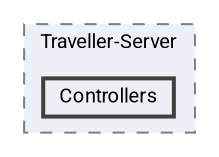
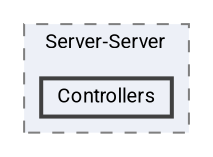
  digraph {
    compound=true
    fontname=Roboto
    n1 [color=grey25 fillcolor="#edf0f7" fontname=Roboto fontsize=10 height=0.2 label=Controllers shape=box style="filled,bold" width=0.4]
    subgraph cluster_1 {
      bgcolor="#edf0f7"
      fontsize=10
-     label="Traveller-Server"
+     label="Server-Server"
      pencolor=grey50
      style="filled,dashed"
      n1
    }
  }
